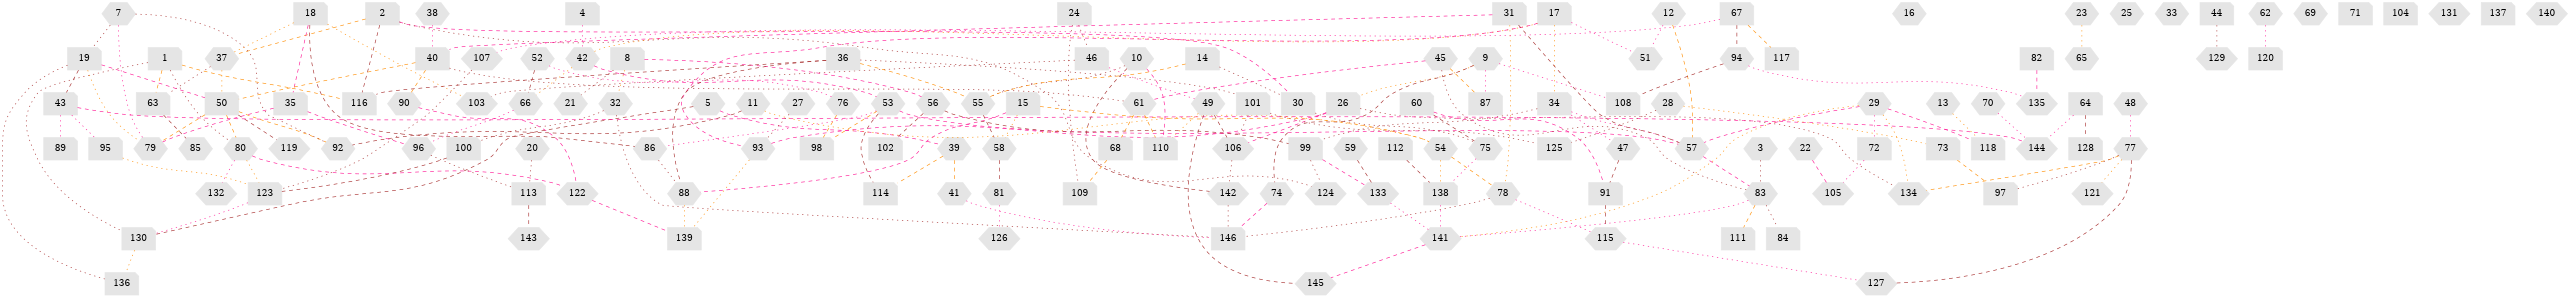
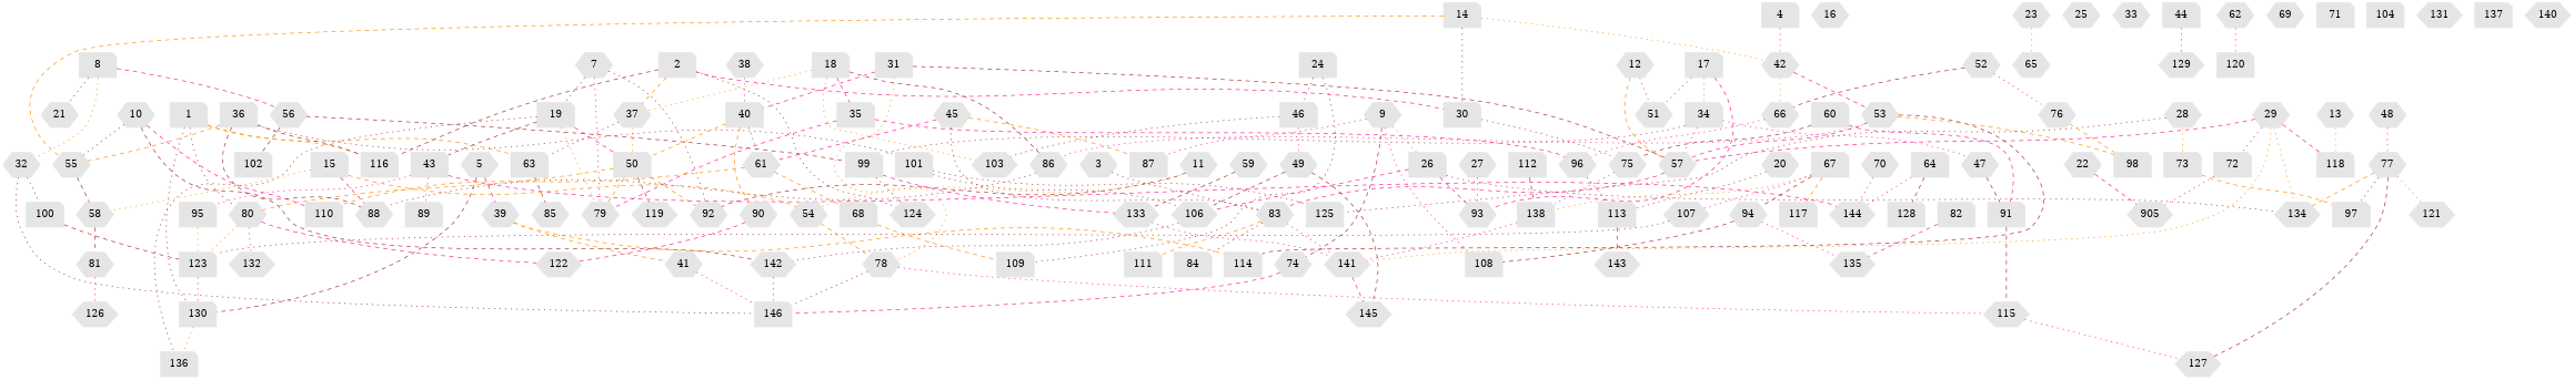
  graph {
    node [color=gray90 shape=hexagon style=filled]
    edge [color=brown style=dotted]
    1 [shape=note]
    63 [shape=note]
    80
    116 [shape=note]
    130 [shape=note]
    85
    122
    123 [shape=note]
    132
    136 [shape=note]
    2 [shape=note]
    30 [shape=note]
    37
    124
    75
    50 [shape=note]
    3
    83
    141
    84 [shape=note]
    111 [shape=note]
    4 [shape=note]
    42
    53
    66
    5
    39
    41
    114 [shape=note]
    26 [shape=note]
    93
    106
    134
    60 [shape=note]
    91 [shape=note]
    100 [shape=note]
    19 [shape=note]
    7
    79
    92
    43 [shape=note]
    8 [shape=note]
    21
    32
    56
    146 [shape=note]
    99 [shape=note]
    102 [shape=note]
    9
    74
    87 [shape=note]
    108 [shape=note]
    10
    55
    110 [shape=note]
    142
    58
    11
    54
    78
    12
    51
    57
    118 [shape=note]
    13
    14 [shape=note]
    15 [shape=note]
    88
    81
-   139 [shape=note]
    16
    17 [shape=note]
    34 [shape=note]
    47
    18 [shape=note]
    35 [shape=note]
    86
    103
    96
    89 [shape=note]
    95 [shape=note]
    144
    119
    113 [shape=note]
    20
    143
    22
-   105
+   105 [label=905]
    23
    65
    24 [shape=note]
    46 [shape=note]
    109 [shape=note]
    49
    25
    27
    73 [shape=note]
    28
    125 [shape=note]
    97 [shape=note]
    29
    72 [shape=note]
    145
    138 [shape=note]
    31 [shape=note]
    40 [shape=note]
    61
    90
    115
    33
    133
    36 [shape=note]
    101 [shape=note]
    38
    68 [shape=note]
    98 [shape=note]
    44 [shape=note]
    129
    45
    48
    77
    121
    127
    52
    76
    126
    59
    120 [shape=note]
    62
    64 [shape=note]
    128 [shape=note]
    67 [shape=note]
    94
    107
    117 [shape=note]
    135
    69
    70
    71 [shape=note]
    82 [shape=note]
    104 [shape=note]
    112 [shape=note]
    131
    137 [shape=note]
    140
    1 -- 63 [color=darkorange style=dashed]
    1 -- 80
    1 -- 116 [color=darkorange style=dashed]
    1 -- 130
    63 -- 85 [style=dashed]
    80 -- 122 [color=deeppink style=dashed]
    80 -- 123 [color=darkorange]
    80 -- 132 [color=deeppink]
    130 -- 136 [color=darkorange]
-   122 -- 139 [color=deeppink style=dashed]
    123 -- 130 [color=deeppink]
    2 -- 116 [style=dashed]
    2 -- 30 [color=deeppink style=dashed]
    2 -- 37 [color=darkorange style=dashed]
    2 -- 124
    30 -- 75
    37 -- 63
    37 -- 50 [color=darkorange]
    75 -- 138 [color=deeppink]
    50 -- 80 [color=darkorange style=dashed]
    50 -- 79 [color=darkorange style=dashed]
    50 -- 92 [color=darkorange style=dashed]
    50 -- 119 [style=dashed]
    3 -- 83
    83 -- 141 [color=deeppink]
    83 -- 84
    83 -- 111 [color=darkorange style=dashed]
    141 -- 145 [color=deeppink style=dashed]
    4 -- 42 [color=deeppink]
    42 -- 53 [color=deeppink style=dashed]
    42 -- 66 [color=darkorange]
    53 -- 114 [style=dashed]
    53 -- 57 [color=deeppink style=dashed]
    53 -- 86 [color=deeppink]
    53 -- 98 [color=darkorange style=dashed]
    66 -- 96 [color=deeppink]
    5 -- 130 [style=dashed]
    5 -- 39 [color=deeppink style=dashed]
    39 -- 41 [color=darkorange style=dashed]
    39 -- 114 [color=darkorange style=dashed]
    41 -- 146 [color=deeppink]
    26 -- 93 [color=deeppink style=dashed]
    26 -- 106 [color=deeppink style=dashed]
    26 -- 134
-   93 -- 139 [color=darkorange]
    106 -- 142
    60 -- 75 [style=dashed]
    60 -- 91 [color=deeppink style=dashed]
    91 -- 115 [style=dashed]
    100 -- 123 [style=dashed]
    19 -- 136
    19 -- 50 [color=deeppink style=dashed]
    19 -- 79 [color=darkorange]
    19 -- 43 [style=dashed]
    7 -- 19
    7 -- 79 [color=deeppink]
    7 -- 92
    43 -- 89 [color=deeppink]
    43 -- 95 [color=deeppink]
    43 -- 144 [color=deeppink style=dashed]
    8 -- 21
    8 -- 32 [color=darkorange]
    8 -- 56 [color=deeppink style=dashed]
    32 -- 100
    32 -- 146
    56 -- 99 [style=dashed]
    56 -- 102 [style=dashed]
    99 -- 124
    99 -- 133 [color=deeppink style=dashed]
    9 -- 26 [color=darkorange]
    9 -- 74 [style=dashed]
    9 -- 87 [color=deeppink]
    9 -- 108 [color=deeppink]
    74 -- 146 [color=deeppink style=dashed]
    10 -- 55
    10 -- 110 [color=deeppink style=dashed]
    10 -- 142 [style=dashed]
    55 -- 58 [style=dashed]
    142 -- 146
    58 -- 81 [style=dashed]
    11 -- 92 [style=dashed]
    11 -- 54 [color=darkorange]
    54 -- 78 [color=darkorange style=dashed]
    78 -- 146
    78 -- 115 [color=deeppink]
    12 -- 51 [color=deeppink]
    12 -- 57 [color=darkorange style=dashed]
    57 -- 83 [color=deeppink style=dashed]
    13 -- 118 [color=darkorange]
    14 -- 30
    14 -- 55 [color=darkorange style=dashed]
    15 -- 58 [color=darkorange]
    15 -- 54 [color=darkorange style=dashed]
    15 -- 88 [color=deeppink style=dashed]
-   88 -- 139 [color=darkorange]
    81 -- 126 [color=deeppink]
-   17 -- 42 [color=darkorange]
+   14 -- 42 [color=darkorange]
    17 -- 93 [color=deeppink style=dashed]
    17 -- 51 [color=deeppink]
    17 -- 34 [color=darkorange]
    34 -- 99
    34 -- 57 [color=deeppink]
    34 -- 47 [color=deeppink]
    47 -- 91 [style=dashed]
    18 -- 37 [color=darkorange]
    18 -- 35 [color=deeppink style=dashed]
    18 -- 86 [style=dashed]
    18 -- 103 [color=darkorange]
    35 -- 79 [color=deeppink style=dashed]
    35 -- 96 [color=deeppink style=dashed]
    86 -- 88
    96 -- 113
    95 -- 123 [color=darkorange]
    113 -- 143 [style=dashed]
    20 -- 113
    22 -- 105 [color=deeppink style=dashed]
    23 -- 65 [color=darkorange]
    24 -- 46
    24 -- 109
    46 -- 103
    46 -- 49 [color=deeppink]
    49 -- 106 [style=dashed]
-   49 -- 110 [color=darkorange]
    49 -- 145 [style=dashed]
    27 -- 93
    73 -- 97 [color=darkorange style=dashed]
    28 -- 73 [color=darkorange]
    28 -- 125
    29 -- 141 [color=darkorange]
    29 -- 134 [color=darkorange]
    29 -- 57 [color=deeppink style=dashed]
    29 -- 118 [color=deeppink style=dashed]
    29 -- 72 [color=deeppink]
    72 -- 105 [color=deeppink]
    138 -- 141 [color=deeppink]
    31 -- 78 [color=darkorange]
    31 -- 57 [style=dashed]
    31 -- 40 [color=deeppink style=dashed]
    40 -- 50 [color=darkorange style=dashed]
    40 -- 61
    40 -- 90 [color=darkorange style=dashed]
    61 -- 110 [color=darkorange style=dashed]
    61 -- 68 [color=darkorange style=dashed]
    90 -- 122 [color=deeppink style=dashed]
    115 -- 127 [color=deeppink]
    133 -- 141 [color=deeppink]
    36 -- 116 [style=dashed]
    36 -- 55 [color=darkorange style=dashed]
    36 -- 88 [style=dashed]
    36 -- 101
    101 -- 106
    101 -- 125
    38 -- 40 [color=deeppink]
    68 -- 109 [color=darkorange style=dashed]
    44 -- 129
    45 -- 83
    45 -- 87 [color=darkorange style=dashed]
    45 -- 61 [color=deeppink style=dashed]
    48 -- 77 [color=deeppink]
    77 -- 134 [color=darkorange style=dashed]
    77 -- 97
    77 -- 121 [color=darkorange]
    77 -- 127 [style=dashed]
    52 -- 66 [style=dashed]
    52 -- 76 [color=deeppink]
    76 -- 98 [color=darkorange style=dashed]
    59 -- 133 [style=dashed]
    62 -- 120 [color=deeppink]
    64 -- 144 [color=deeppink]
    64 -- 128 [style=dashed]
-   54 -- 138 [color=darkorange]
+   67 -- 138 [color=darkorange]
    67 -- 94 [style=dashed]
    67 -- 107 [color=deeppink]
    67 -- 117 [color=darkorange style=dashed]
    94 -- 108 [style=dashed]
    94 -- 135 [color=deeppink]
    107 -- 123
    70 -- 144 [color=deeppink]
    82 -- 135 [color=deeppink style=dashed]
    112 -- 138 [style=dashed]
  }
